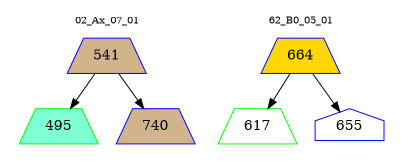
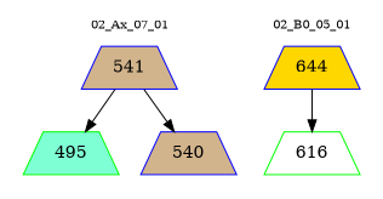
  digraph {
    node [color=blue fillcolor=tan shape=trapezium style=filled]
    edge [color=black]
    n1 [label=541]
    n2 [color=green fillcolor=aquamarine label=495]
-   n3 [label=740]
-   n4 [fillcolor=gold label=664]
-   n5 [color=green fillcolor=white label=617]
-   n6 [fillcolor=white label=655 shape=house]
+   n3 [label=540]
+   n4 [fillcolor=gold label=644]
+   n5 [color=green fillcolor=white label=616]
    subgraph cluster_1 {
      color=white
      fontsize=10
      label="02_Ax_07_01"
      n1
      n2
      n3
    }
    subgraph cluster_2 {
      color=white
      fontsize=10
-     label="62_B0_05_01"
+     label="02_B0_05_01"
      n4
      n5
-     n6
    }
    n1 -> n2
    n1 -> n3
    n4 -> n5
-   n4 -> n6
  }
